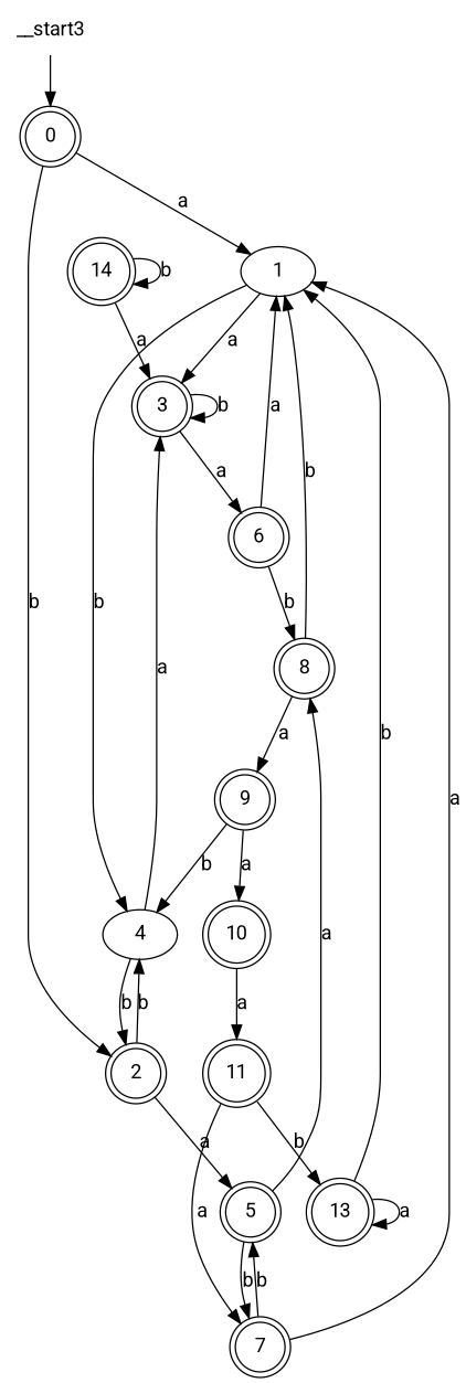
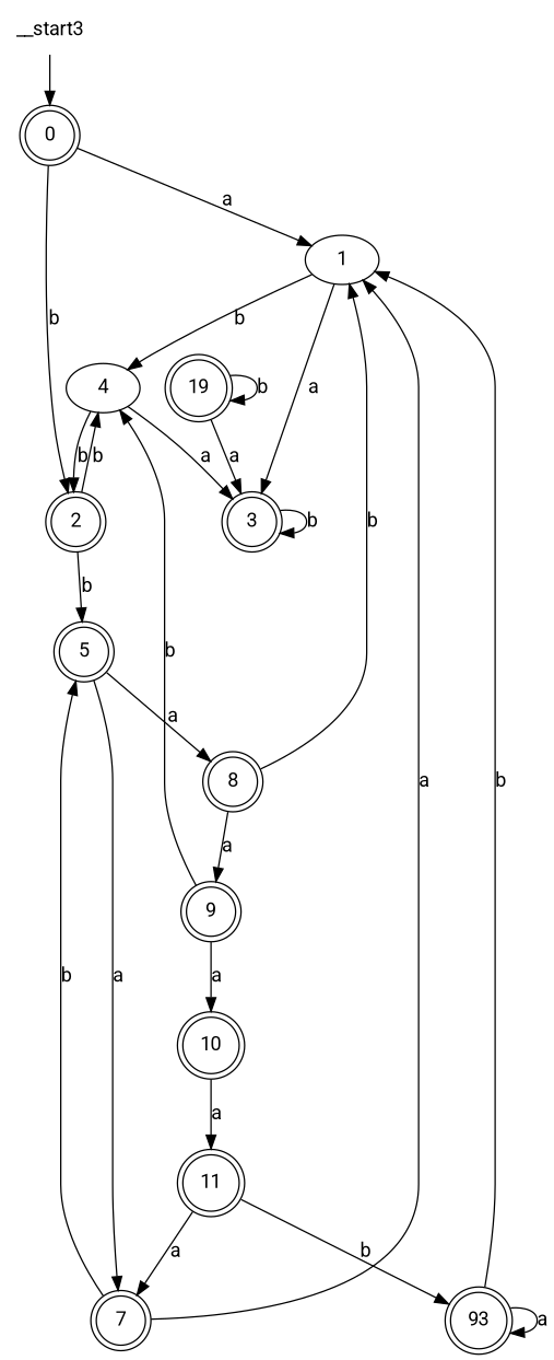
  digraph {
    fontname=Roboto
    node [fontname=Roboto shape=doublecircle]
    edge [fontname=Roboto]
    n1 [label=__start3 shape=none]
    0
    1 [shape=ellipse]
    2
    3
    4 [shape=""]
    5
-   6
    7
    8
    9
    10
    11
-   13
-   14
+   13 [label=93]
+   14 [label=19]
    n1 -> 0
    0 -> 1 [label=a]
    0 -> 2 [label=b]
    1 -> 3 [label=a]
    1 -> 4 [label=b]
    2 -> 4 [label=b]
-   2 -> 5 [label=a]
+   2 -> 5 [label=b]
    3 -> 3 [label=b]
-   3 -> 6 [label=a]
    4 -> 2 [label=b]
    4 -> 3 [label=a]
-   5 -> 7 [label=b]
+   5 -> 7 [label=a]
    5 -> 8 [label=a]
-   6 -> 1 [label=a]
-   6 -> 8 [label=b]
    7 -> 1 [label=a]
    7 -> 5 [label=b]
    8 -> 1 [label=b]
    8 -> 9 [label=a]
    9 -> 4 [label=b]
    9 -> 10 [label=a]
    10 -> 11 [label=a]
    11 -> 7 [label=a]
    11 -> 13 [label=b]
    13 -> 1 [label=b]
    13 -> 13 [label=a]
    14 -> 3 [label=a]
    14 -> 14 [label=b]
  }
